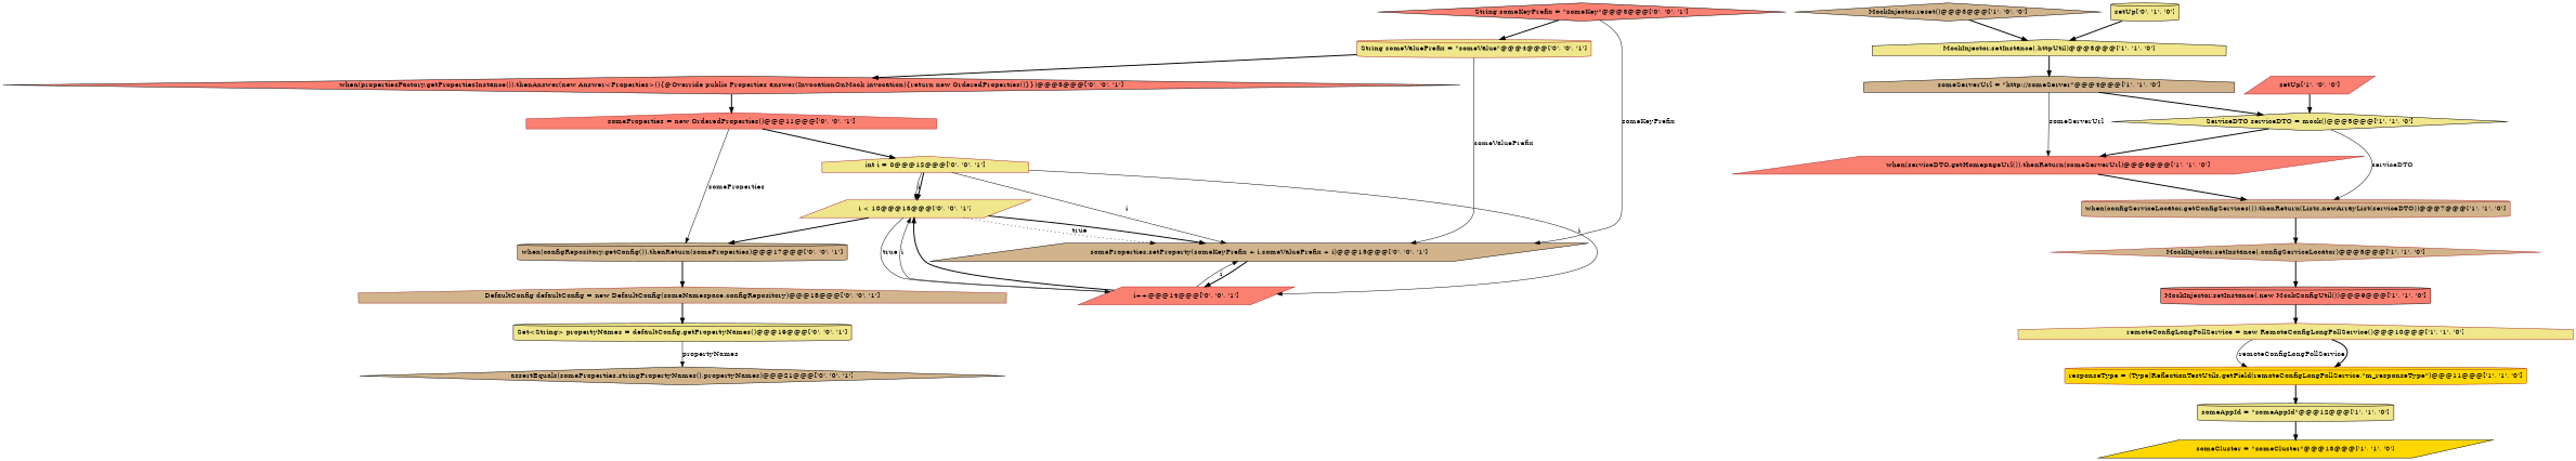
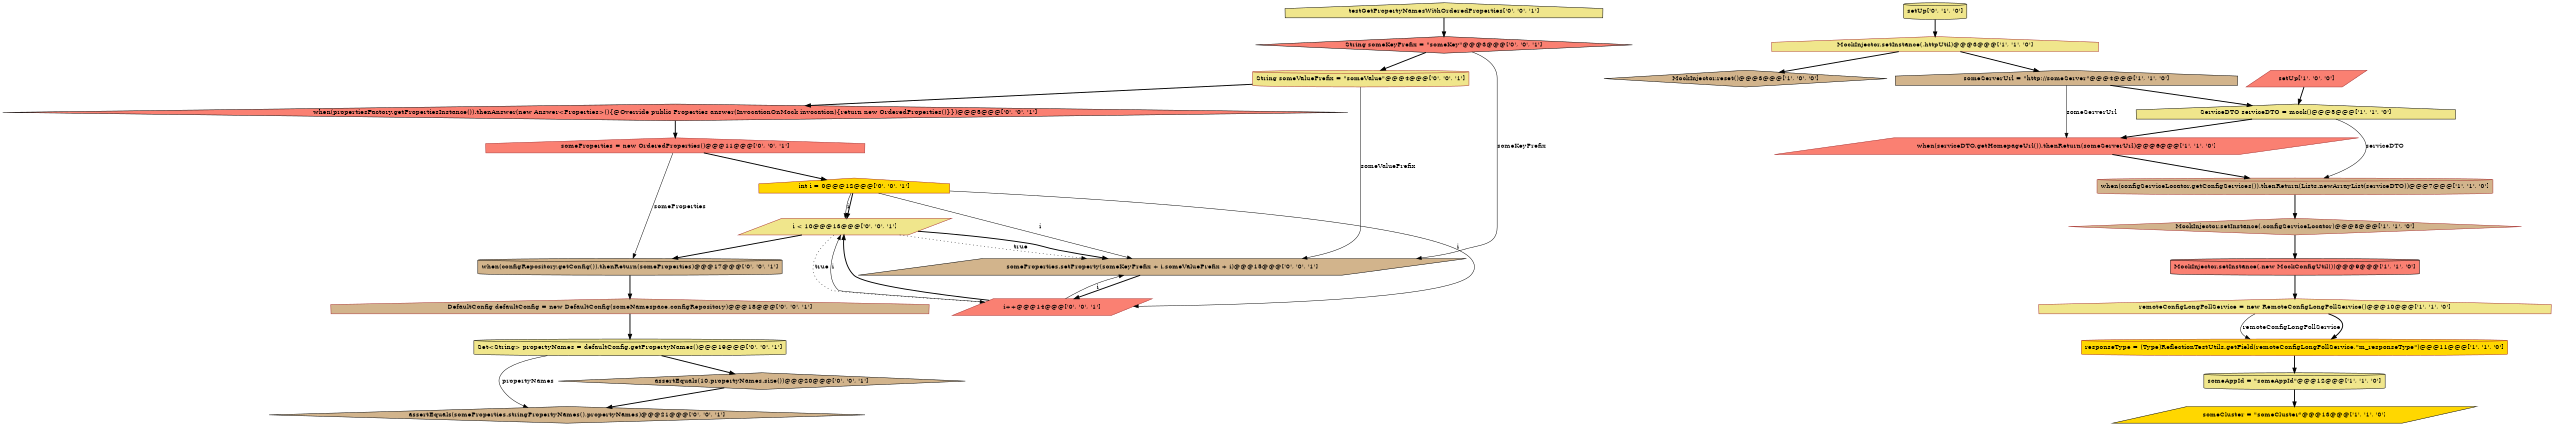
  digraph {
    node [color=black fillcolor=khaki shape=cylinder style=filled]
    edge [style=bold]
    n1 [label="Set<String> propertyNames = defaultConfig.getPropertyNames()@@@19@@@['0', '0', '1']"]
    n2 [fillcolor=tan label="assertEquals(someProperties.stringPropertyNames(),propertyNames)@@@21@@@['0', '0', '1']" shape=diamond]
-   n4 [label="ServiceDTO serviceDTO = mock()@@@5@@@['1', '1', '0']" shape=diamond]
+   n3 [fillcolor=tan label="assertEquals(10,propertyNames.size())@@@20@@@['0', '0', '1']" shape=diamond]
+   n4 [label="ServiceDTO serviceDTO = mock()@@@5@@@['1', '1', '0']" shape=house]
    n5 [color=brown fillcolor=salmon label="when(serviceDTO.getHomepageUrl()).thenReturn(someServerUrl)@@@6@@@['1', '1', '0']" shape=parallelogram]
    n6 [color=brown fillcolor=tan label="when(configServiceLocator.getConfigServices()).thenReturn(Lists.newArrayList(serviceDTO))@@@7@@@['1', '1', '0']"]
    n7 [color=brown fillcolor=tan label="MockInjector.setInstance(,configServiceLocator)@@@8@@@['1', '1', '0']" shape=diamond]
    n8 [fillcolor=tan label="someProperties.setProperty(someKeyPrefix + i,someValuePrefix + i)@@@15@@@['0', '0', '1']" shape=parallelogram]
    n9 [color=brown fillcolor=salmon label="i++@@@14@@@['0', '0', '1']" shape=parallelogram]
    n10 [color=brown label="i < 10@@@13@@@['0', '0', '1']" shape=parallelogram]
+   n11 [label="testGetPropertyNamesWithOrderedProperties['0', '0', '1']" shape=house]
    n12 [fillcolor=salmon label="String someKeyPrefix = \"someKey\"@@@3@@@['0', '0', '1']" shape=diamond]
    n13 [color=brown label="String someValuePrefix = \"someValue\"@@@4@@@['0', '0', '1']"]
    n14 [color=brown fillcolor=salmon label="setUp['1', '0', '0']" shape=parallelogram]
    n15 [fillcolor=tan label="MockInjector.reset()@@@3@@@['1', '0', '0']" shape=diamond]
-   n16 [label="MockInjector.setInstance(,httpUtil)@@@3@@@['1', '1', '0']" shape=house]
+   n16 [color=brown label="MockInjector.setInstance(,httpUtil)@@@3@@@['1', '1', '0']" shape=house]
    n17 [color=brown fillcolor=salmon label="someProperties = new OrderedProperties()@@@11@@@['0', '0', '1']" shape=house]
    n18 [fillcolor=tan label="when(configRepository.getConfig()).thenReturn(someProperties)@@@17@@@['0', '0', '1']"]
-   n19 [color=brown label="int i = 0@@@12@@@['0', '0', '1']" shape=house]
+   n19 [color=brown fillcolor=gold label="int i = 0@@@12@@@['0', '0', '1']" shape=house]
    n20 [color=brown fillcolor=tan label="DefaultConfig defaultConfig = new DefaultConfig(someNamespace,configRepository)@@@18@@@['0', '0', '1']" shape=house]
    n21 [fillcolor=salmon label="MockInjector.setInstance(,new MockConfigUtil())@@@9@@@['1', '1', '0']"]
    n22 [color=brown label="remoteConfigLongPollService = new RemoteConfigLongPollService()@@@10@@@['1', '1', '0']" shape=house]
    n23 [color=brown fillcolor=gold label="responseType = (Type)ReflectionTestUtils.getField(remoteConfigLongPollService,\"m_responseType\")@@@11@@@['1', '1', '0']"]
    n24 [label="someAppId = \"someAppId\"@@@12@@@['1', '1', '0']"]
    n25 [fillcolor=gold label="someCluster = \"someCluster\"@@@13@@@['1', '1', '0']" shape=parallelogram]
    n26 [fillcolor=tan label="someServerUrl = \"http://someServer\"@@@4@@@['1', '1', '0']" shape=house]
    n27 [label="setUp['0', '1', '0']"]
    n28 [fillcolor=salmon label="when(propertiesFactory.getPropertiesInstance()).thenAnswer(new Answer<Properties>(){@Override public Properties answer(InvocationOnMock invocation){return new OrderedProperties()}})@@@5@@@['0', '0', '1']" shape=diamond]
    n1 -> n2 [label=propertyNames style=solid]
+   n1 -> n3
+   n3 -> n2
    n4 -> n5
    n4 -> n6 [label=serviceDTO style=solid]
    n5 -> n6
    n6 -> n7
    n7 -> n21
    n8 -> n9
    n9 -> n8 [label=i style=solid]
    n9 -> n10 [label=i style=solid]
    n9 -> n10
    n10 -> n8 [label=true style=dotted]
    n10 -> n8
-   n10 -> n9 [label=true style=solid]
+   n10 -> n9 [label=true style=dotted]
    n10 -> n18
+   n11 -> n12
    n12 -> n8 [label=someKeyPrefix style=solid]
    n12 -> n13
    n13 -> n8 [label=someValuePrefix style=solid]
    n13 -> n28
    n14 -> n4
-   n15 -> n16
+   n16 -> n15
    n16 -> n26
    n17 -> n18 [label=someProperties style=solid]
    n17 -> n19
    n18 -> n20
    n19 -> n8 [label=i style=solid]
    n19 -> n9 [label=i style=solid]
    n19 -> n10
    n19 -> n10 [label=i style=solid]
    n20 -> n1
    n21 -> n22
    n22 -> n23 [label=remoteConfigLongPollService style=solid]
    n22 -> n23
    n23 -> n24
    n24 -> n25
    n26 -> n4
    n26 -> n5 [label=someServerUrl style=solid]
    n27 -> n16
    n28 -> n17
  }
